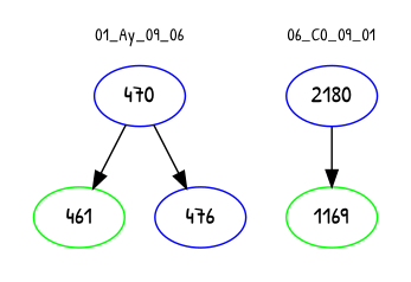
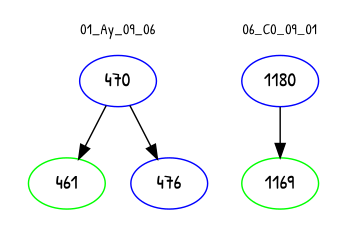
  digraph {
    fontname="Patrick Hand"
    node [color=blue fontname="Patrick Hand"]
    edge [color=black fontname="Patrick Hand"]
    n1 [label=470]
    n2 [color=green label=461]
    n3 [label=476]
-   n4 [label=2180]
+   n4 [label=1180]
    n5 [color=green label=1169]
    subgraph cluster_1 {
      color=white
      fontsize=10
      label="01_Ay_09_06"
      n1
      n2
      n3
    }
    subgraph cluster_2 {
      color=white
      fontsize=10
      label="06_C0_09_01"
      n4
      n5
    }
    n1 -> n2
    n1 -> n3
    n4 -> n5
  }
